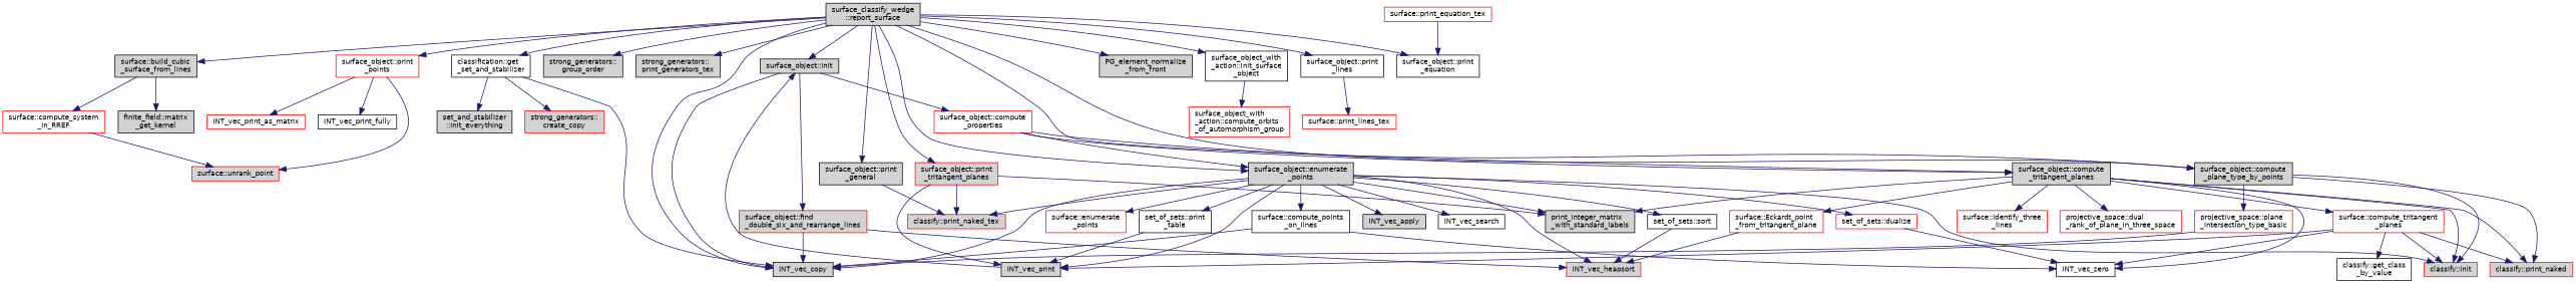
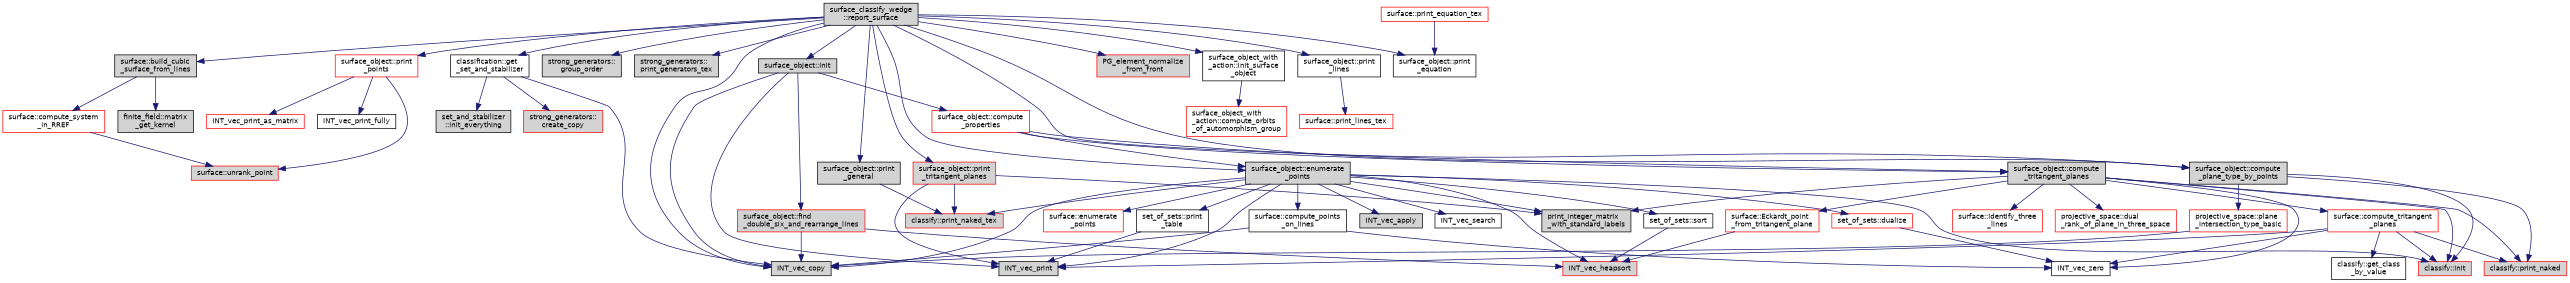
  digraph {
    rankdir=TB
    node [color=black fillcolor=white fontname=Helvetica fontsize=10 shape=record style=filled]
    edge [color=midnightblue fontname=Helvetica fontsize=10 labelfontname=Helvetica labelfontsize=10 style=solid]
    n1 [fillcolor=lightgrey fontcolor=black height=0.2 label="surface_classify_wedge\l::report_surface" width=0.4]
    n2 [height=0.2 label="classification::get\l_set_and_stabilizer" width=0.4]
    n3 [fillcolor=lightgrey height=0.2 label=INT_vec_copy width=0.4]
    n4 [fillcolor=lightgrey height=0.2 label="surface::build_cubic\l_surface_from_lines" width=0.4]
-   n5 [fillcolor=lightgrey height=0.2 label="PG_element_normalize\l_from_front" width=0.4]
+   n5 [color=red fillcolor=lightgrey height=0.2 label="PG_element_normalize\l_from_front" width=0.4]
    n6 [fillcolor=lightgrey height=0.2 label="surface_object::init" width=0.4]
    n7 [fillcolor=lightgrey height=0.2 label="surface_object::enumerate\l_points" width=0.4]
    n8 [fillcolor=lightgrey height=0.2 label="surface_object::compute\l_plane_type_by_points" width=0.4]
    n9 [fillcolor=lightgrey height=0.2 label="surface_object::compute\l_tritangent_planes" width=0.4]
    n10 [height=0.2 label="surface_object::print\l_equation" width=0.4]
    n11 [height=0.2 label="surface_object_with\l_action::init_surface\l_object" width=0.4]
    n12 [fillcolor=lightgrey height=0.2 label="strong_generators::\lgroup_order" width=0.4]
    n13 [fillcolor=lightgrey height=0.2 label="strong_generators::\lprint_generators_tex" width=0.4]
    n14 [fillcolor=lightgrey height=0.2 label="surface_object::print\l_general" width=0.4]
    n15 [height=0.2 label="surface_object::print\l_lines" width=0.4]
    n16 [color=red height=0.2 label="surface_object::print\l_points" width=0.4]
    n17 [color=red fillcolor=lightgrey height=0.2 label="surface_object::print\l_tritangent_planes" width=0.4]
    n18 [color=red fillcolor=lightgrey height=0.2 label="strong_generators::\lcreate_copy" width=0.4]
    n19 [fillcolor=lightgrey height=0.2 label="set_and_stabilizer\l::init_everything" width=0.4]
    n20 [color=red height=0.2 label="surface::compute_system\l_in_RREF" width=0.4]
    n21 [fillcolor=lightgrey height=0.2 label="finite_field::matrix\l_get_kernel" width=0.4]
    n22 [fillcolor=lightgrey height=0.2 label=INT_vec_print width=0.4]
    n23 [color=red fillcolor=lightgrey height=0.2 label="surface_object::find\l_double_six_and_rearrange_lines" width=0.4]
    n24 [color=red height=0.2 label="surface_object::compute\l_properties" width=0.4]
    n25 [color=red fillcolor=lightgrey height=0.2 label=INT_vec_heapsort width=0.4]
    n26 [color=red height=0.2 label="surface::enumerate\l_points" width=0.4]
    n27 [fillcolor=lightgrey height=0.2 label="print_integer_matrix\l_with_standard_labels" width=0.4]
    n28 [height=0.2 label="surface::compute_points\l_on_lines" width=0.4]
    n29 [height=0.2 label="set_of_sets::sort" width=0.4]
    n30 [height=0.2 label="set_of_sets::print\l_table" width=0.4]
    n31 [color=red fillcolor=lightgrey height=0.2 label="classify::init" width=0.4]
    n32 [color=red fillcolor=lightgrey height=0.2 label="classify::print_naked_tex" width=0.4]
    n33 [color=red height=0.2 label="set_of_sets::dualize" width=0.4]
    n34 [fillcolor=lightgrey height=0.2 label=INT_vec_apply width=0.4]
    n35 [height=0.2 label=INT_vec_search width=0.4]
    n36 [color=red height=0.2 label="projective_space::plane\l_intersection_type_basic" width=0.4]
    n37 [color=red fillcolor=lightgrey height=0.2 label="classify::print_naked" width=0.4]
    n38 [height=0.2 label=INT_vec_zero width=0.4]
    n39 [color=red height=0.2 label="surface::compute_tritangent\l_planes" width=0.4]
    n40 [color=red height=0.2 label="surface::identify_three\l_lines" width=0.4]
    n41 [color=red height=0.2 label="surface::Eckardt_point\l_from_tritangent_plane" width=0.4]
    n42 [color=red height=0.2 label="projective_space::dual\l_rank_of_plane_in_three_space" width=0.4]
    n43 [color=red height=0.2 label="surface_object_with\l_action::compute_orbits\l_of_automorphism_group" width=0.4]
    n44 [color=red height=0.2 label="surface::print_lines_tex" width=0.4]
    n45 [color=red fillcolor=lightgrey height=0.2 label="surface::unrank_point" width=0.4]
    n46 [color=red height=0.2 label=INT_vec_print_as_matrix width=0.4]
    n47 [height=0.2 label=INT_vec_print_fully width=0.4]
    n48 [height=0.2 label="classify::get_class\l_by_value" width=0.4]
    n49 [color=red height=0.2 label="surface::print_equation_tex" width=0.4]
    n1 -> n2
    n1 -> n3
    n1 -> n4
    n1 -> n5
    n1 -> n6
    n1 -> n7
    n1 -> n8
    n1 -> n9
    n1 -> n10
    n1 -> n11
    n1 -> n12
    n1 -> n13
    n1 -> n14
    n1 -> n15
    n1 -> n16
    n1 -> n17
    n2 -> n3
    n2 -> n18
    n2 -> n19
    n4 -> n20
    n4 -> n21
    n6 -> n3
-   n22 -> n6
+   n6 -> n22
    n6 -> n23
    n6 -> n24
    n7 -> n3
    n7 -> n22
    n7 -> n25
    n7 -> n26
    n7 -> n27
    n7 -> n28
    n7 -> n29
    n7 -> n30
    n7 -> n31
    n7 -> n32
    n7 -> n33
    n7 -> n34
    n7 -> n35
    n8 -> n31
    n8 -> n36
    n8 -> n37
    n9 -> n27
    n9 -> n31
    n9 -> n37
    n9 -> n38
    n9 -> n39
    n9 -> n40
    n9 -> n41
    n9 -> n42
    n11 -> n43
    n14 -> n32
    n15 -> n44
    n16 -> n45
    n16 -> n46
    n16 -> n47
    n17 -> n22
    n17 -> n27
    n17 -> n32
    n20 -> n45
    n23 -> n3
    n23 -> n25
    n24 -> n7
    n24 -> n8
    n24 -> n9
    n28 -> n3
    n28 -> n38
    n29 -> n25
    n30 -> n22
    n33 -> n38
    n36 -> n3
    n39 -> n22
    n39 -> n31
    n39 -> n37
    n39 -> n38
    n39 -> n48
    n41 -> n25
    n49 -> n10
  }
